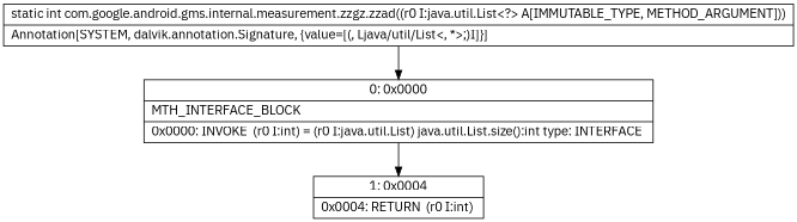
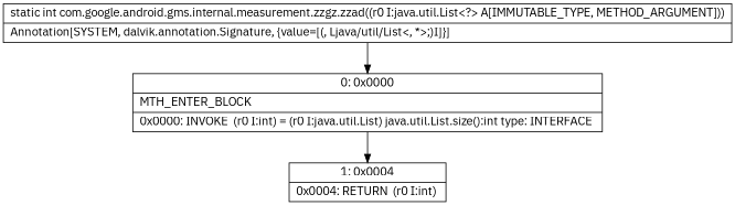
  digraph {
    fontname="IBM Plex Sans"
    node [shape=record fontname="IBM Plex Sans"]
    edge [fontname="IBM Plex Sans"]
-   n1 [label="{0\:\ 0x0000|MTH_INTERFACE_BLOCK\l|0x0000: INVOKE  (r0 I:int) = (r0 I:java.util.List) java.util.List.size():int type: INTERFACE \l}"]
+   n1 [label="{0\:\ 0x0000|MTH_ENTER_BLOCK\l|0x0000: INVOKE  (r0 I:int) = (r0 I:java.util.List) java.util.List.size():int type: INTERFACE \l}"]
    n2 [label="{1\:\ 0x0004|0x0004: RETURN  (r0 I:int) \l}"]
    n3 [label="{static int com.google.android.gms.internal.measurement.zzgz.zzad((r0 I:java.util.List\<?\> A[IMMUTABLE_TYPE, METHOD_ARGUMENT]))  | Annotation[SYSTEM, dalvik.annotation.Signature, \{value=[(, Ljava\/util\/List\<, *\>;)I]\}]\l}"]
    n1 -> n2
    n3 -> n1
  }
